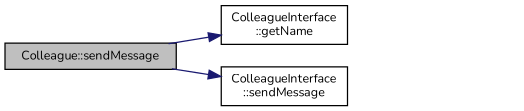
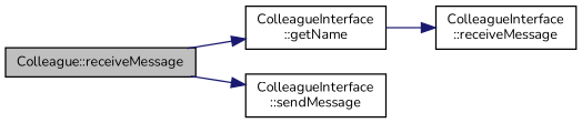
  digraph {
    fontname=Nunito
    rankdir=LR
    node [color=black fillcolor=white fontname=Nunito fontsize=10 shape=record style=filled]
    edge [color=midnightblue fontname=Nunito fontsize=10 labelfontname=Helvetica labelfontsize=10 style=solid]
-   n1 [fillcolor=grey75 fontcolor=black height=0.2 label="Colleague::sendMessage" width=0.4]
+   n1 [fillcolor=grey75 fontcolor=black height=0.2 label="Colleague::receiveMessage" width=0.4]
    n2 [height=0.2 label="ColleagueInterface\l::getName" width=0.4]
    n3 [height=0.2 label="ColleagueInterface\l::sendMessage" width=0.4]
+   n4 [height=0.2 label="ColleagueInterface\l::receiveMessage" width=0.4]
    n1 -> n2
    n1 -> n3
+   n2 -> n4
  }
